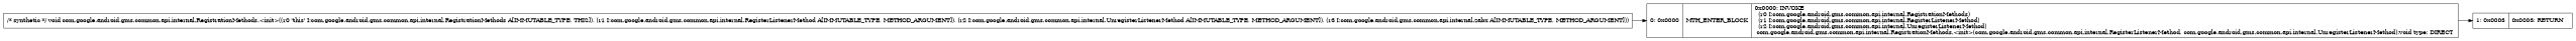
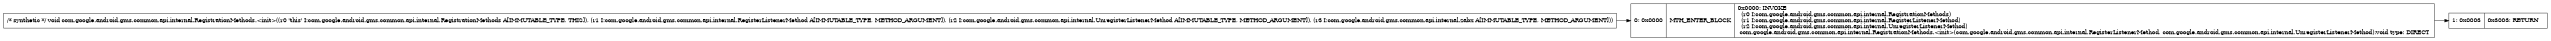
  digraph {
    rankdir=LR
    node [shape=record]
    n1 [label="{0\:\ 0x0000|MTH_ENTER_BLOCK\l|0x0000: INVOKE  \l  (r0 I:com.google.android.gms.common.api.internal.RegistrationMethods)\l  (r1 I:com.google.android.gms.common.api.internal.RegisterListenerMethod)\l  (r2 I:com.google.android.gms.common.api.internal.UnregisterListenerMethod)\l com.google.android.gms.common.api.internal.RegistrationMethods.\<init\>(com.google.android.gms.common.api.internal.RegisterListenerMethod, com.google.android.gms.common.api.internal.UnregisterListenerMethod):void type: DIRECT \l}"]
-   n2 [label="{1\:\ 0x0003|0x0003: RETURN   \l}"]
+   n2 [label="{1\:\ 0x0003|0x3003: RETURN   \l}"]
    n3 [label="{\/* synthetic *\/ void com.google.android.gms.common.api.internal.RegistrationMethods.\<init\>((r0 'this' I:com.google.android.gms.common.api.internal.RegistrationMethods A[IMMUTABLE_TYPE, THIS]), (r1 I:com.google.android.gms.common.api.internal.RegisterListenerMethod A[IMMUTABLE_TYPE, METHOD_ARGUMENT]), (r2 I:com.google.android.gms.common.api.internal.UnregisterListenerMethod A[IMMUTABLE_TYPE, METHOD_ARGUMENT]), (r3 I:com.google.android.gms.common.api.internal.zabx A[IMMUTABLE_TYPE, METHOD_ARGUMENT])) }"]
    n1 -> n2
    n3 -> n1
  }
